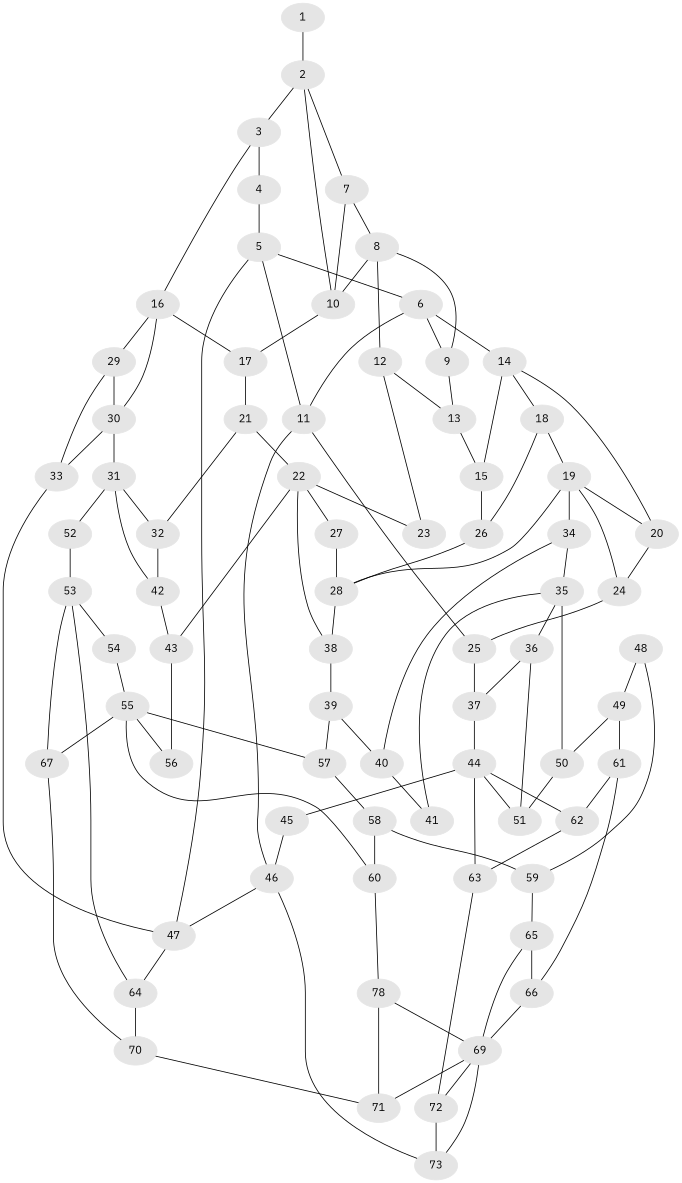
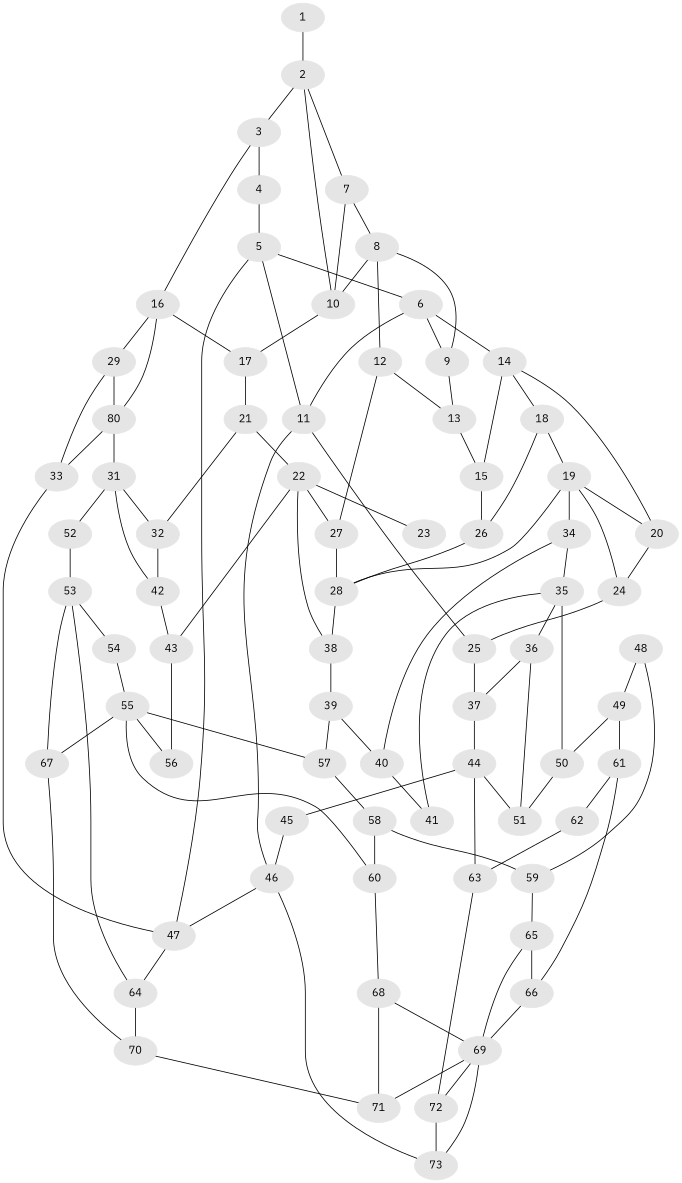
  graph {
    fontname="IBM Plex Sans"
    node [color=gray90 fontname="IBM Plex Sans" style=filled]
    edge [fontname="IBM Plex Sans" weight=1.0]
    1
    2
    7
    3
    10
    8
    4
    16
    17
    5
    29
-   30
+   30 [label=80]
    6
    11
    47
    9
    14
    25
    46
    64
    13
    15
    18
    20
    12
    23
    21
    37
    73
    26
    19
    24
    28
    33
    31
    22
    32
    34
    38
    35
    40
    27
    43
    42
    39
    56
    44
    52
    53
    36
    41
    50
    51
    45
    62
    63
    57
    58
    48
    49
    59
    72
    70
    61
    65
    66
    54
    67
    55
    60
-   68 [label=78]
+   68
    69
    71
    1 -- 2
    2 -- 7 [weight=2.0]
    2 -- 3 [weight=2.0]
    2 -- 10
    7 -- 10
    7 -- 8 [weight=2.0]
    3 -- 4 [weight=2.0]
    3 -- 16 [weight=2.0]
    10 -- 17
    8 -- 10
    8 -- 9
    8 -- 12
    4 -- 5
    16 -- 17
    16 -- 29
    16 -- 30
    17 -- 21
    5 -- 6
    5 -- 11
    5 -- 47
    29 -- 30
    29 -- 33
    30 -- 33
    30 -- 31 [weight=2.0]
    6 -- 11
    6 -- 9
    6 -- 14 [weight=2.0]
    11 -- 25
    11 -- 46
    47 -- 64
    9 -- 13
    14 -- 15
    14 -- 18
    14 -- 20
    25 -- 37
    46 -- 47
    46 -- 73
    64 -- 70
    13 -- 15
    15 -- 26
    18 -- 26
    18 -- 19
    20 -- 24
    12 -- 13
-   12 -- 23
+   12 -- 27
    21 -- 22
    21 -- 32
    37 -- 44
    26 -- 28
    19 -- 20
    19 -- 24
    19 -- 28
    19 -- 34 [weight=2.0]
    24 -- 25
    28 -- 38
    33 -- 47
    31 -- 32
    31 -- 42
    31 -- 52 [weight=2.0]
    22 -- 23 [weight=2.0]
    22 -- 38
    22 -- 27
    22 -- 43
    32 -- 42
    34 -- 35 [weight=2.0]
    34 -- 40
    38 -- 39
    35 -- 36
    35 -- 41
    35 -- 50
    40 -- 41
    27 -- 28
    43 -- 56
    42 -- 43
    39 -- 40
    39 -- 57
    44 -- 51
    44 -- 45 [weight=2.0]
-   44 -- 62
    44 -- 63
    52 -- 53 [weight=2.0]
    53 -- 64
    53 -- 54 [weight=2.0]
    53 -- 67
    36 -- 37
    36 -- 51
    50 -- 51
    45 -- 46
    62 -- 63
    63 -- 72
    57 -- 58
    58 -- 59
    58 -- 60
    48 -- 49
    48 -- 59
    49 -- 50
    49 -- 61
    59 -- 65
    72 -- 73
    70 -- 71
    61 -- 62
    61 -- 66
    65 -- 66
    65 -- 69
    66 -- 69
    54 -- 55
    67 -- 70
    55 -- 56 [weight=2.0]
    55 -- 57
    55 -- 67
    55 -- 60
    60 -- 68
    68 -- 69
    68 -- 71
    69 -- 73
    69 -- 72
    69 -- 71
  }
